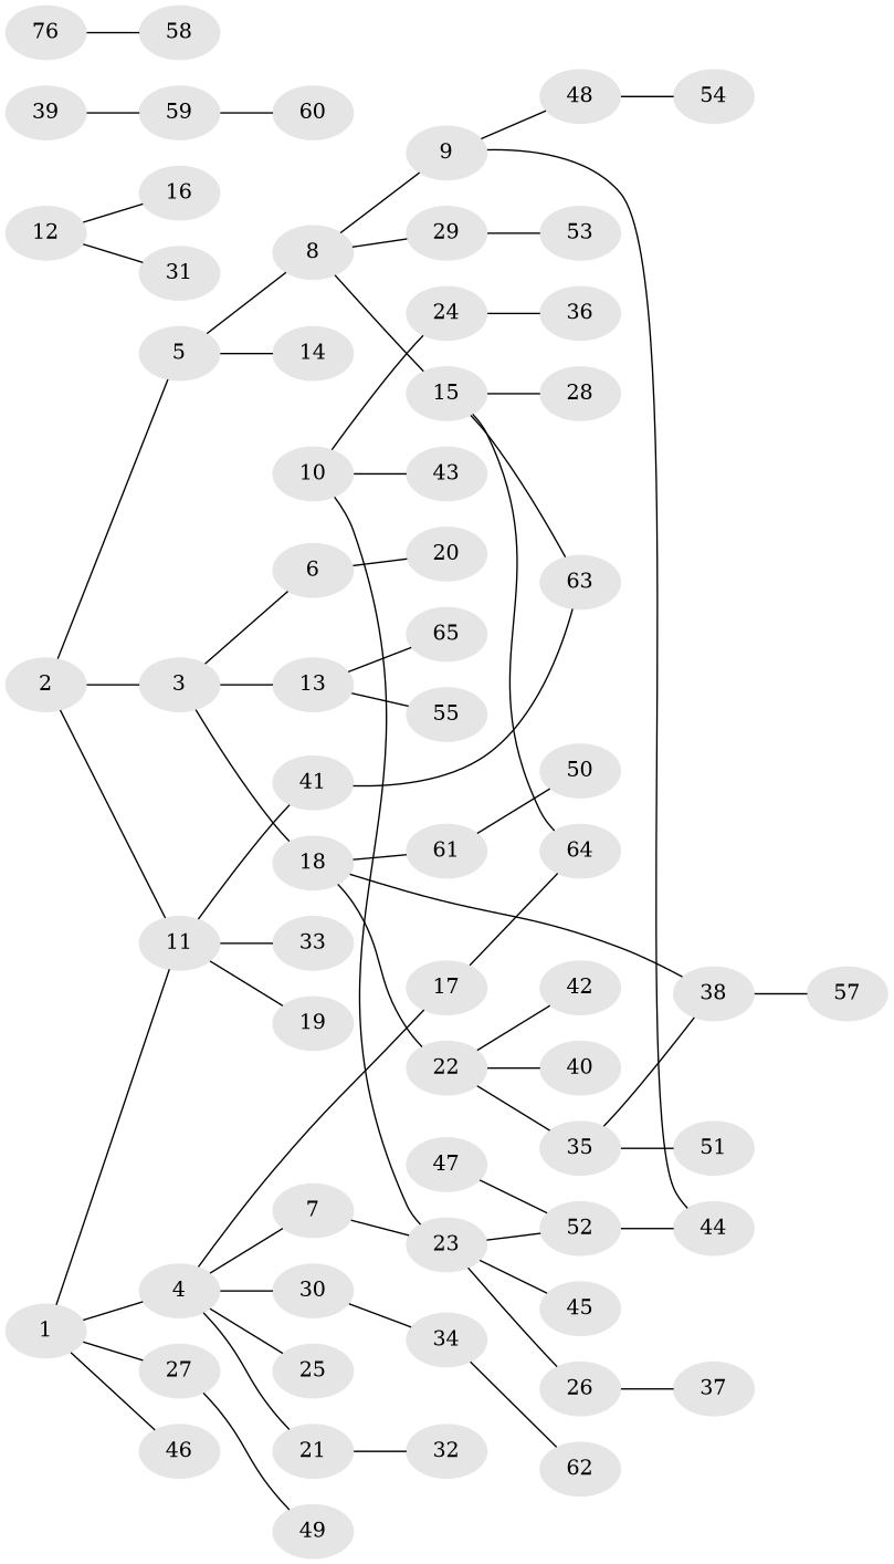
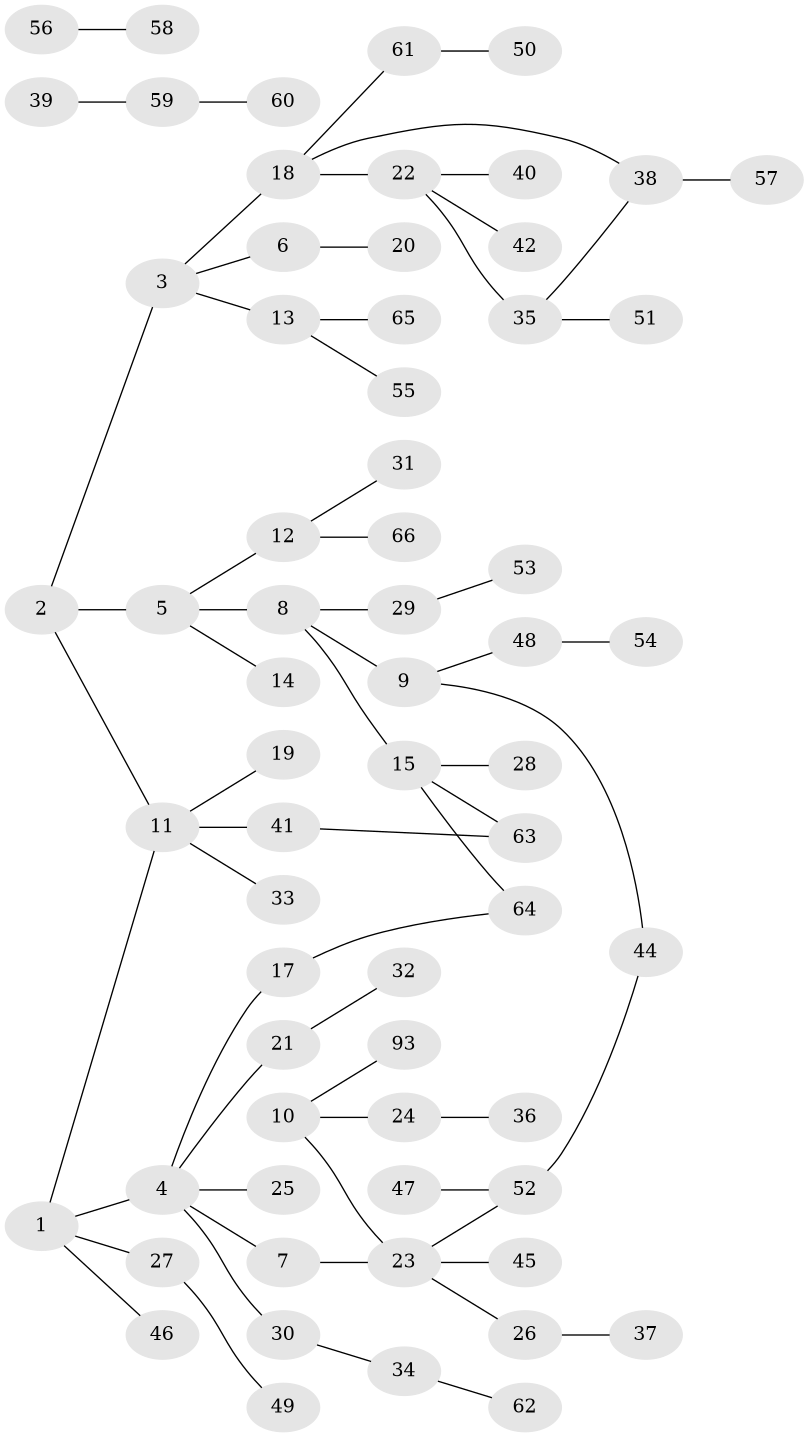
  graph {
    rankdir=LR
    node [color=gray90 style=filled]
    1
    4
    27
    46
    11
    2
    3
    5
    7
    17
    21
    25
    30
    49
    6
    13
    18
    8
    12
    14
    19
    33
    41
    20
    55
    65
    22
    61
    38
    23
    64
    32
    34
    9
    15
    29
-   16
+   16 [label=66]
    31
    47
    52
    10
    24
-   43
+   43 [label=93]
    44
    48
    28
    63
    53
    54
    26
    45
    36
    35
    40
    42
    50
    39
    59
    51
    37
    62
    57
    60
-   56 [label=76]
+   56
    58
    1 -- 4
    1 -- 27
    1 -- 46
    1 -- 11
    4 -- 7
    4 -- 17
    4 -- 21
    4 -- 25
    4 -- 30
    27 -- 49
    11 -- 19
    11 -- 33
    11 -- 41
    2 -- 11
    2 -- 3
    2 -- 5
    3 -- 6
    3 -- 13
    3 -- 18
    5 -- 8
+   5 -- 12
    5 -- 14
    7 -- 23
    17 -- 64
    21 -- 32
    30 -- 34
    6 -- 20
    13 -- 55
    13 -- 65
    18 -- 22
    18 -- 61
    18 -- 38
    8 -- 9
    8 -- 15
    8 -- 29
    12 -- 16
    12 -- 31
    41 -- 63
    22 -- 35
    22 -- 40
    22 -- 42
    61 -- 50
    38 -- 57
    23 -- 52
    23 -- 26
    23 -- 45
    34 -- 62
    9 -- 44
    9 -- 48
    15 -- 64
    15 -- 28
    15 -- 63
    29 -- 53
    47 -- 52
    52 -- 44
    10 -- 23
    10 -- 24
    10 -- 43
    24 -- 36
    48 -- 54
    26 -- 37
    35 -- 38
    35 -- 51
    39 -- 59
    59 -- 60
    56 -- 58
  }
